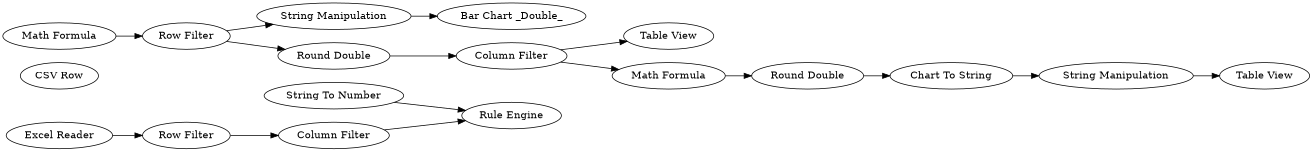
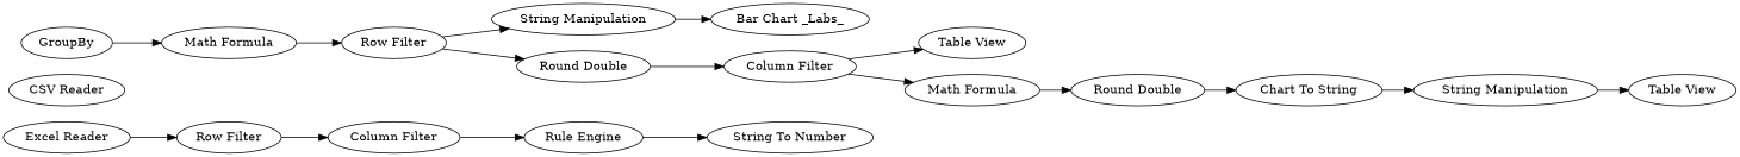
  digraph {
    rankdir=LR
    n1 [label="Rule Engine"]
    n2 [label="String To Number"]
    n3 [label="Row Filter"]
    n4 [label="Column Filter"]
-   n5 [label="CSV Row"]
+   n5 [label="CSV Reader"]
+   n6 [label=GroupBy]
    n7 [label="Math Formula"]
    n8 [label="Row Filter"]
-   n9 [label="Bar Chart _Double_"]
+   n9 [label="Bar Chart _Labs_"]
    n10 [label="String Manipulation"]
    n11 [label="Round Double"]
    n12 [label="Column Filter"]
    n13 [label="Excel Reader"]
    n14 [label="Table View"]
    n15 [label="Math Formula"]
    n16 [label="Round Double"]
    n17 [label="Chart To String"]
    n18 [label="Table View"]
    n19 [label="String Manipulation"]
-   n2 -> n1
+   n1 -> n2
    n3 -> n4
    n4 -> n1
+   n6 -> n7
    n7 -> n8
    n8 -> n10
    n8 -> n11
    n10 -> n9
    n11 -> n12
    n12 -> n14
    n12 -> n15
    n13 -> n3
    n15 -> n16
    n16 -> n17
    n17 -> n19
    n19 -> n18
  }
